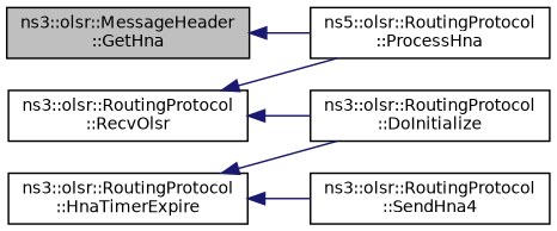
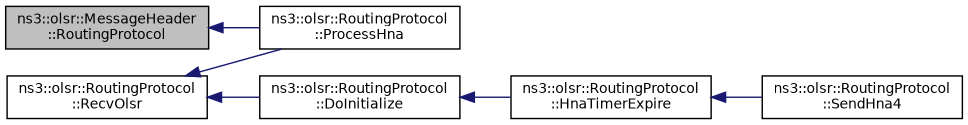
  digraph {
    rankdir=LR
    node [color=black fillcolor=white fontname=Helvetica fontsize=10 shape=record style=filled]
    edge [color=midnightblue dir=back fontname=Helvetica fontsize=10 labelfontname=Helvetica labelfontsize=10 style=solid]
-   n1 [fillcolor=grey75 fontcolor=black height=0.2 label="ns3::olsr::MessageHeader\l::GetHna" width=0.4]
-   n2 [height=0.2 label="ns5::olsr::RoutingProtocol\l::ProcessHna" width=0.4]
+   n1 [fillcolor=grey75 fontcolor=black height=0.2 label="ns3::olsr::MessageHeader\l::RoutingProtocol" width=0.4]
+   n2 [height=0.2 label="ns3::olsr::RoutingProtocol\l::ProcessHna" width=0.4]
    n3 [height=0.2 label="ns3::olsr::RoutingProtocol\l::RecvOlsr" width=0.4]
    n4 [height=0.2 label="ns3::olsr::RoutingProtocol\l::DoInitialize" width=0.4]
    n5 [height=0.2 label="ns3::olsr::RoutingProtocol\l::HnaTimerExpire" width=0.4]
    n6 [height=0.2 label="ns3::olsr::RoutingProtocol\l::SendHna4" width=0.4]
    n1 -> n2
    n3 -> n2
    n3 -> n4
-   n5 -> n4
+   n4 -> n5
    n5 -> n6
  }
